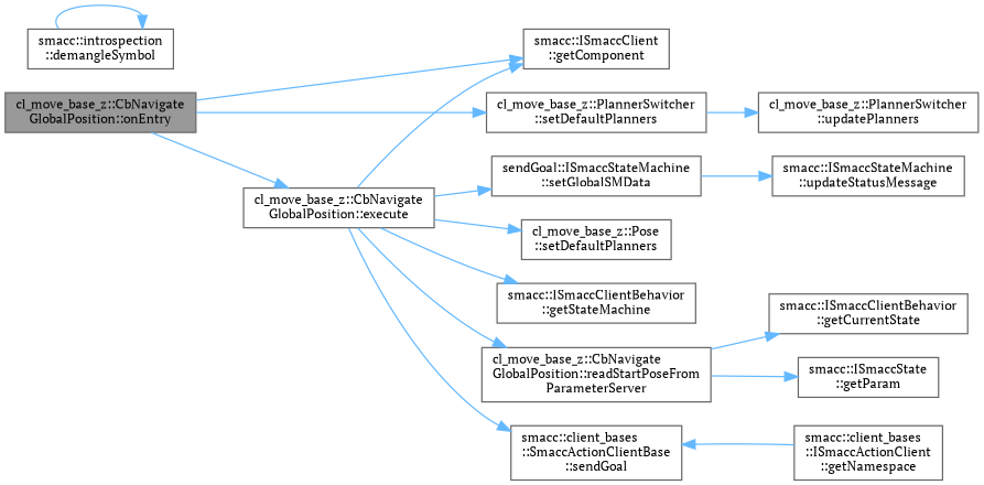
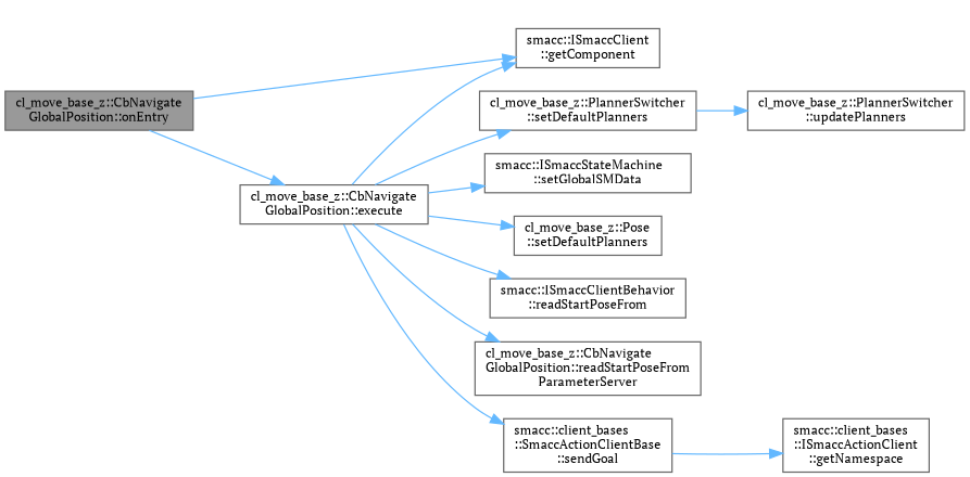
  digraph {
    fontname="PT Serif"
    rankdir=LR
    node [color=grey40 fillcolor=white fontname="PT Serif" fontsize=10 shape=box style=filled]
    edge [color=steelblue1 fontname="PT Serif" fontsize=10 labelfontname=Helvetica labelfontsize=10 style=solid]
    n1 [color=gray40 fillcolor=grey60 fontcolor=black height=0.2 label="cl_move_base_z::CbNavigate\lGlobalPosition::onEntry" width=0.4]
    n2 [height=0.2 label="cl_move_base_z::CbNavigate\lGlobalPosition::execute" width=0.4]
    n3 [height=0.2 label="smacc::ISmaccClient\l::getComponent" width=0.4]
    n4 [height=0.2 label="cl_move_base_z::PlannerSwitcher\l::setDefaultPlanners" width=0.4]
    n5 [height=0.2 label="cl_move_base_z::Pose\l::setDefaultPlanners" width=0.4]
-   n6 [height=0.2 label="smacc::ISmaccClientBehavior\l::getStateMachine" width=0.4]
+   n6 [height=0.2 label="smacc::ISmaccClientBehavior\l::readStartPoseFrom" width=0.4]
    n7 [height=0.2 label="cl_move_base_z::CbNavigate\lGlobalPosition::readStartPoseFrom\lParameterServer" width=0.4]
    n8 [height=0.2 label="smacc::client_bases\l::SmaccActionClientBase\l::sendGoal" width=0.4]
-   n9 [height=0.2 label="sendGoal::ISmaccStateMachine\l::setGlobalSMData" width=0.4]
+   n9 [height=0.2 label="smacc::ISmaccStateMachine\l::setGlobalSMData" width=0.4]
    n10 [height=0.2 label="cl_move_base_z::PlannerSwitcher\l::updatePlanners" width=0.4]
-   n11 [height=0.2 label="smacc::ISmaccClientBehavior\l::getCurrentState" width=0.4]
-   n12 [height=0.2 label="smacc::ISmaccState\l::getParam" width=0.4]
    n13 [height=0.2 label="smacc::client_bases\l::ISmaccActionClient\l::getNamespace" width=0.4]
-   n14 [height=0.2 label="smacc::ISmaccStateMachine\l::updateStatusMessage" width=0.4]
-   n15 [height=0.2 label="smacc::introspection\l::demangleSymbol" width=0.4]
    n1 -> n2
    n1 -> n3
-   n1 -> n4
+   n2 -> n4
    n2 -> n3
    n2 -> n5
    n2 -> n6
    n2 -> n7
    n2 -> n8
    n2 -> n9
    n4 -> n10
-   n7 -> n11
-   n7 -> n12
-   n13 -> n8
-   n9 -> n14
-   n15 -> n15
+   n8 -> n13
  }
